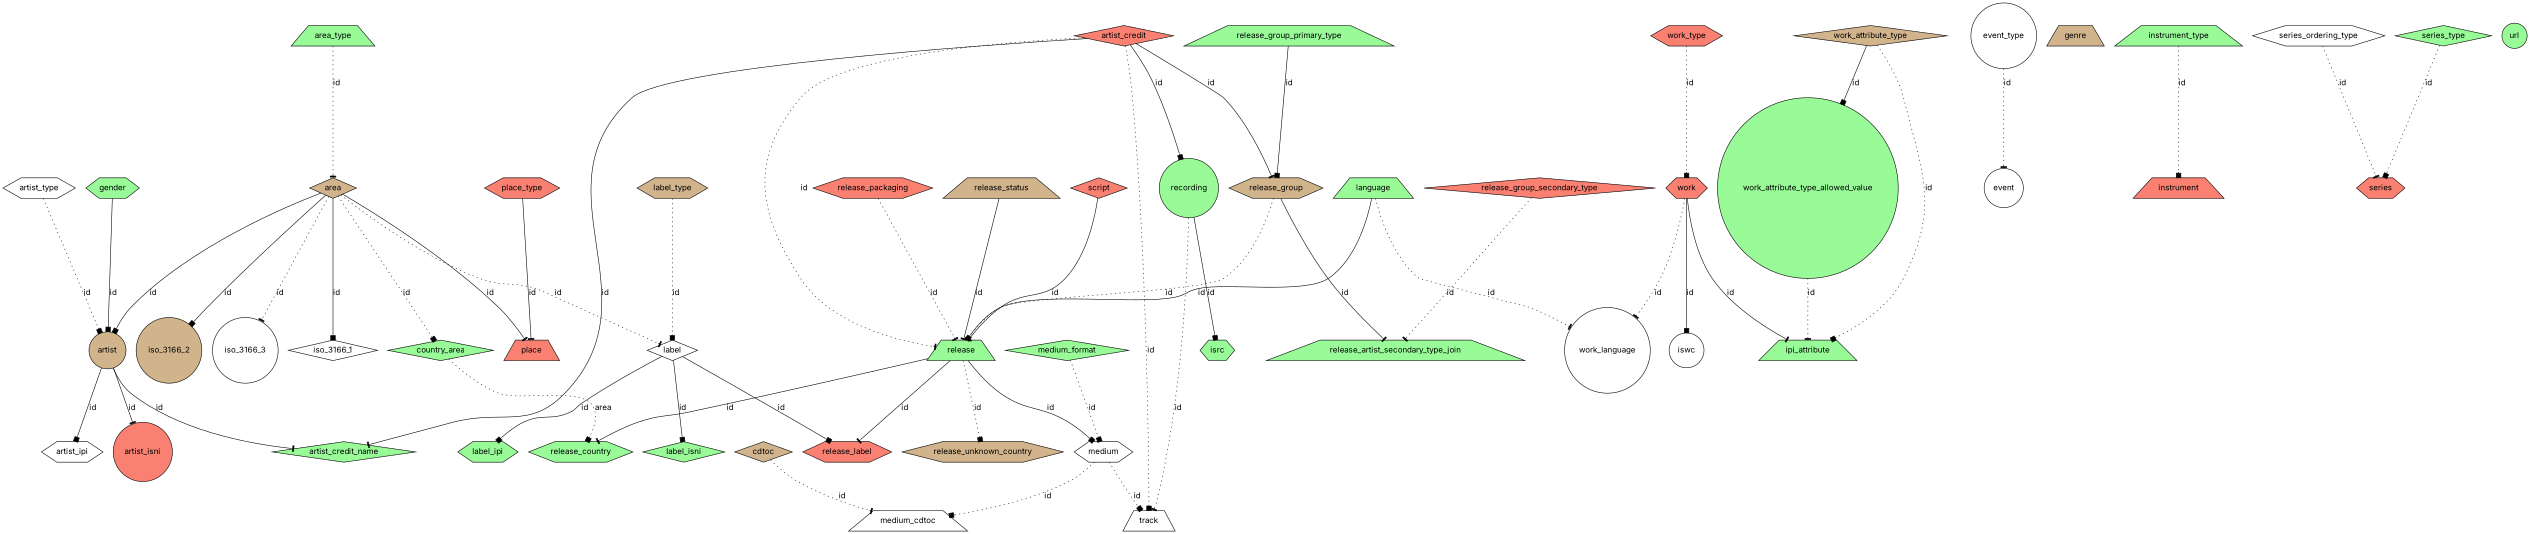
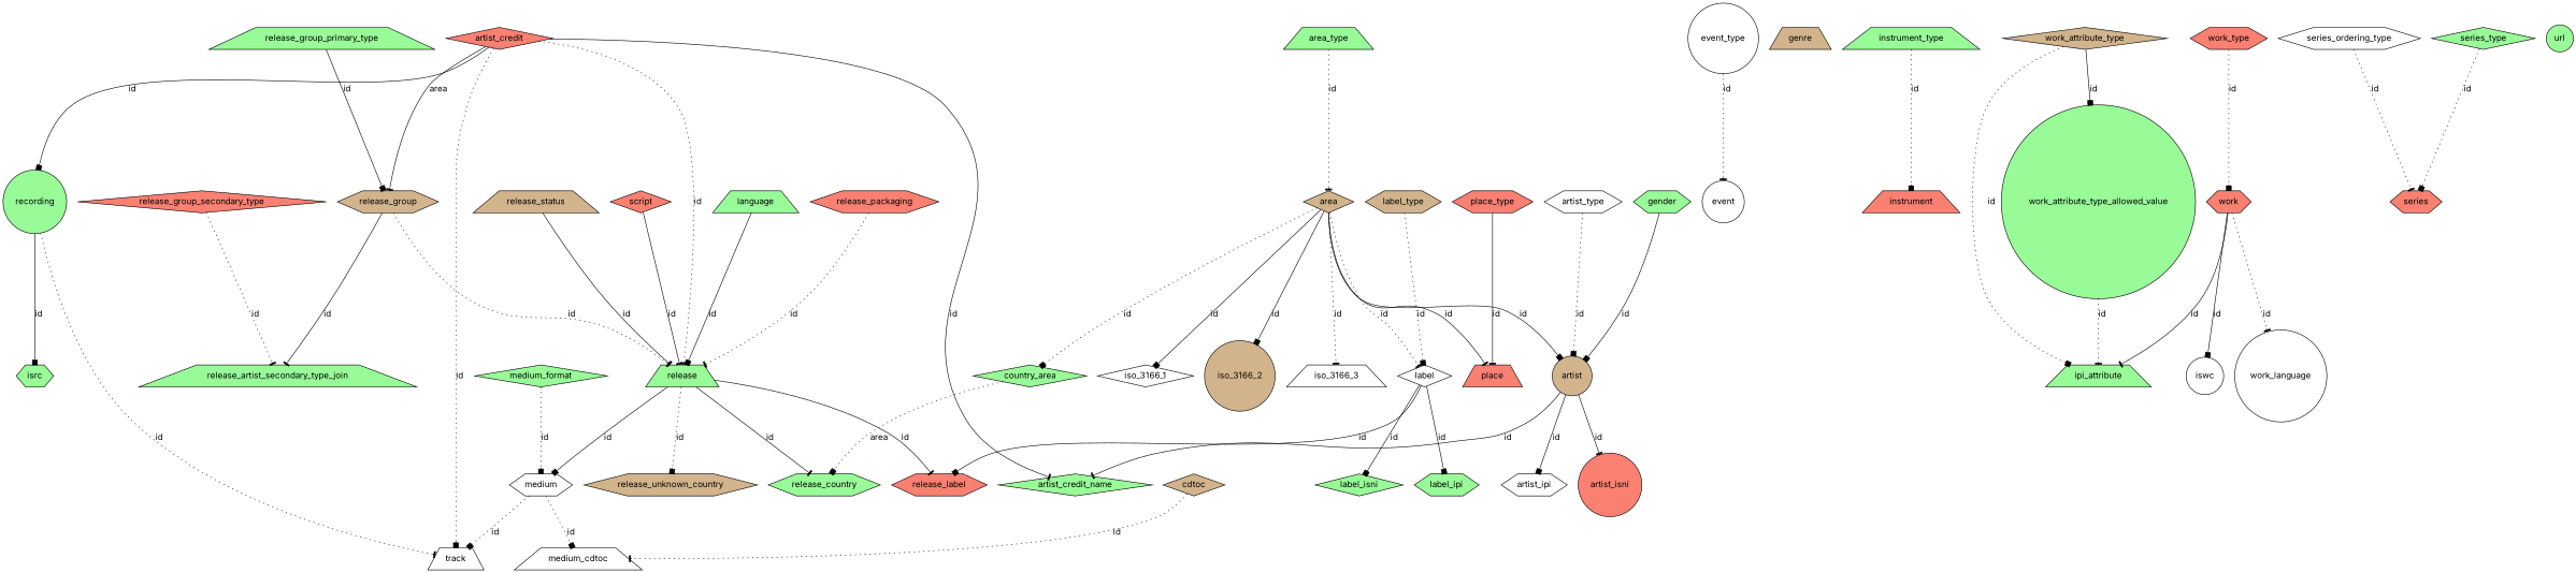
  digraph {
    fontname=Inter
    node [fillcolor=palegreen fontname=Inter shape=hexagon style=filled]
    edge [arrowhead=box fontname=Inter style=solid]
    n1 [fillcolor=tan label=area shape=diamond]
    n2 [fillcolor=tan label=artist shape=circle]
    n3 [label=country_area shape=diamond]
    n4 [fillcolor=white label=iso_3166_1 shape=diamond]
    n5 [fillcolor=tan label=iso_3166_2 shape=circle]
-   n6 [fillcolor=white label=iso_3166_3 shape=circle]
+   n6 [fillcolor=white label=iso_3166_3 shape=trapezium]
    n7 [fillcolor=white label=label shape=diamond]
    n8 [fillcolor=salmon label=place shape=trapezium]
    n9 [label=artist_credit_name shape=diamond]
    n10 [fillcolor=white label=artist_ipi]
    n11 [fillcolor=salmon label=artist_isni shape=circle]
    n12 [label=release_country]
    n13 [label=label_ipi]
    n14 [label=label_isni shape=diamond]
    n15 [fillcolor=salmon label=release_label]
    n16 [label=area_type shape=trapezium]
    n17 [fillcolor=white label=artist_type]
    n18 [label=gender]
    n19 [fillcolor=salmon label=artist_credit shape=diamond]
    n20 [label=recording shape=circle]
    n21 [label=release shape=trapezium]
    n22 [fillcolor=tan label=release_group]
    n23 [fillcolor=white label=track shape=trapezium]
    n24 [label=isrc]
    n25 [fillcolor=white label=medium]
    n26 [fillcolor=tan label=release_unknown_country]
    n27 [label=release_artist_secondary_type_join shape=trapezium]
    n28 [fillcolor=tan label=cdtoc shape=diamond]
    n29 [fillcolor=white label=medium_cdtoc shape=trapezium]
    n30 [fillcolor=white label=event shape=circle]
    n31 [fillcolor=white label=event_type shape=circle]
    n32 [fillcolor=tan label=genre shape=trapezium]
    n33 [fillcolor=salmon label=instrument shape=trapezium]
    n34 [label=instrument_type shape=trapezium]
    n35 [fillcolor=white label=iswc shape=circle]
    n36 [fillcolor=salmon label=work]
    n37 [label=ipi_attribute shape=trapezium]
    n38 [fillcolor=white label=work_language shape=circle]
    n39 [fillcolor=tan label=label_type]
    n40 [label=language shape=trapezium]
    n41 [label=medium_format shape=diamond]
    n42 [fillcolor=salmon label=place_type]
    n43 [fillcolor=salmon label=release_packaging]
    n44 [fillcolor=tan label=release_status shape=trapezium]
    n45 [fillcolor=salmon label=script shape=diamond]
    n46 [label=release_group_primary_type shape=trapezium]
    n47 [fillcolor=salmon label=release_group_secondary_type shape=diamond]
    n48 [fillcolor=salmon label=series]
    n49 [fillcolor=white label=series_ordering_type]
    n50 [label=series_type shape=diamond]
    n51 [label=url shape=circle]
    n52 [fillcolor=salmon label=work_type]
    n53 [fillcolor=tan label=work_attribute_type shape=diamond]
    n54 [label=work_attribute_type_allowed_value shape=circle]
    n1 -> n2 [label=id]
    n1 -> n3 [label=id style=dotted]
    n1 -> n4 [label=id]
    n1 -> n5 [label=id]
    n1 -> n6 [arrowhead=tee label=id style=dotted]
    n1 -> n7 [arrowhead=tee label=id style=dotted]
    n1 -> n8 [arrowhead=tee label=id]
    n2 -> n9 [arrowhead=tee label=id]
    n2 -> n10 [label=id]
    n2 -> n11 [arrowhead=tee label=id]
    n3 -> n12 [label=area style=dotted]
    n7 -> n13 [label=id]
    n7 -> n14 [label=id]
    n7 -> n15 [label=id]
    n16 -> n1 [arrowhead=tee label=id style=dotted]
    n17 -> n2 [label=id style=dotted]
    n18 -> n2 [label=id]
    n19 -> n9 [arrowhead=tee label=id]
    n19 -> n20 [label=id]
    n19 -> n21 [arrowhead=tee label=id style=dotted]
-   n19 -> n22 [arrowhead=tee label=id]
+   n19 -> n22 [arrowhead=tee label=area]
    n19 -> n23 [label=id style=dotted]
    n20 -> n23 [arrowhead=tee label=id style=dotted]
    n20 -> n24 [label=id]
    n21 -> n12 [arrowhead=tee label=id]
    n21 -> n15 [arrowhead=tee label=id]
    n21 -> n25 [label=id]
    n21 -> n26 [label=id style=dotted]
    n22 -> n21 [arrowhead=tee label=id style=dotted]
    n22 -> n27 [arrowhead=tee label=id]
    n25 -> n23 [label=id style=dotted]
    n25 -> n29 [label=id style=dotted]
    n28 -> n29 [arrowhead=tee label=id style=dotted]
    n31 -> n30 [arrowhead=tee label=id style=dotted]
    n34 -> n33 [label=id style=dotted]
    n36 -> n35 [label=id]
    n36 -> n37 [arrowhead=tee label=id]
    n36 -> n38 [arrowhead=tee label=id style=dotted]
    n39 -> n7 [label=id style=dotted]
    n40 -> n21 [label=id]
-   n40 -> n38 [arrowhead=tee label=id style=dotted]
    n41 -> n25 [label=id style=dotted]
    n42 -> n8 [arrowhead=tee label=id]
    n43 -> n21 [arrowhead=tee label=id style=dotted]
    n44 -> n21 [arrowhead=tee label=id]
    n45 -> n21 [arrowhead=tee label=id]
    n46 -> n22 [label=id]
    n47 -> n27 [arrowhead=tee label=id style=dotted]
    n49 -> n48 [arrowhead=tee label=id style=dotted]
    n50 -> n48 [label=id style=dotted]
    n52 -> n36 [label=id style=dotted]
    n53 -> n37 [label=id style=dotted]
    n53 -> n54 [label=id]
    n54 -> n37 [arrowhead=tee label=id style=dotted]
  }
